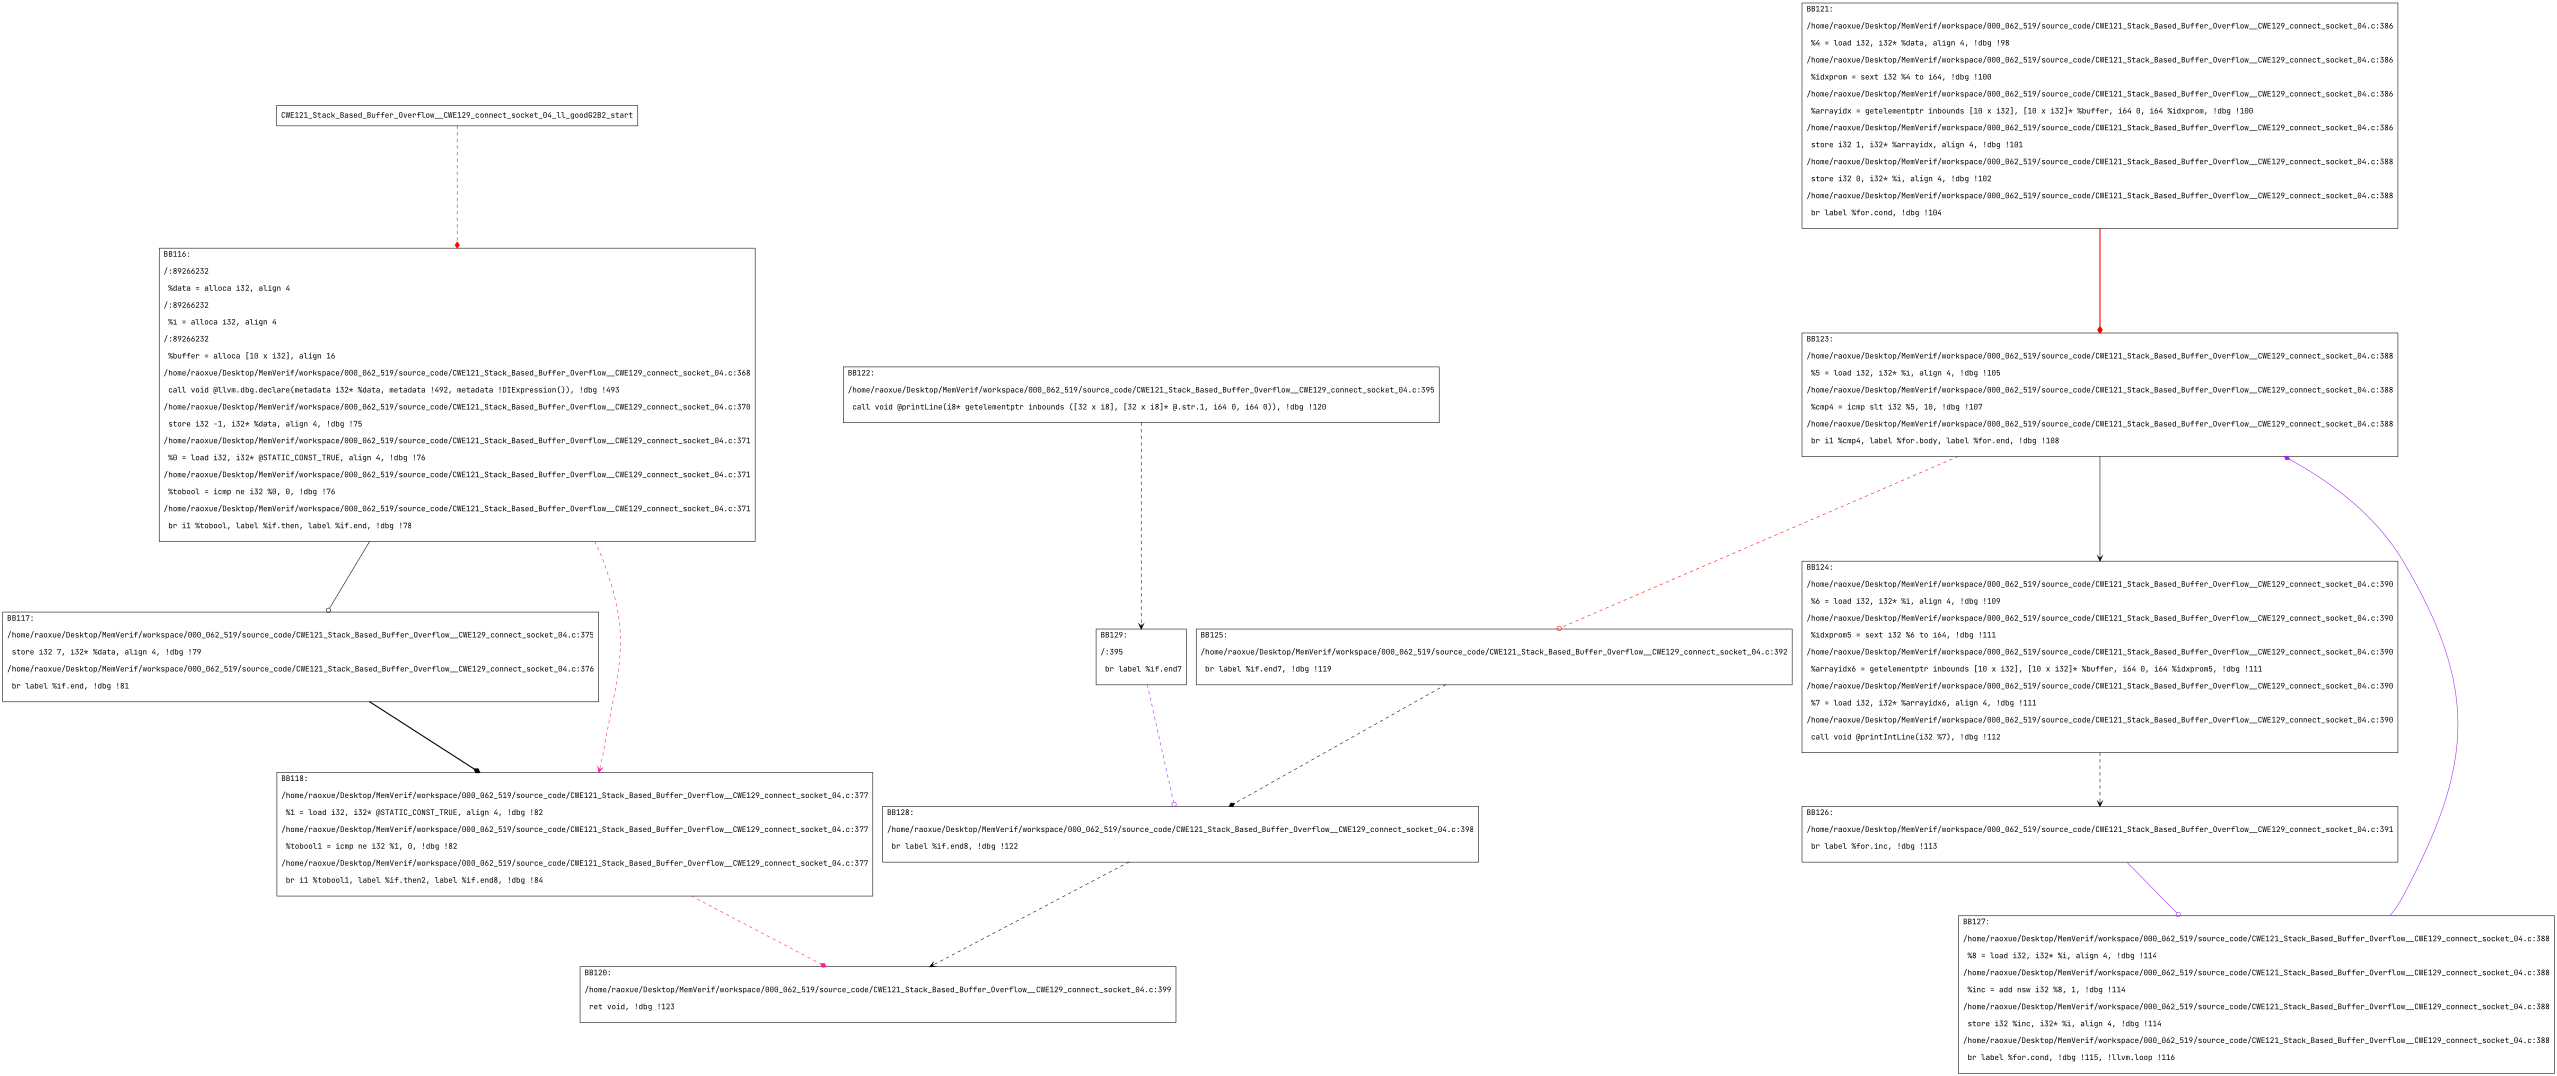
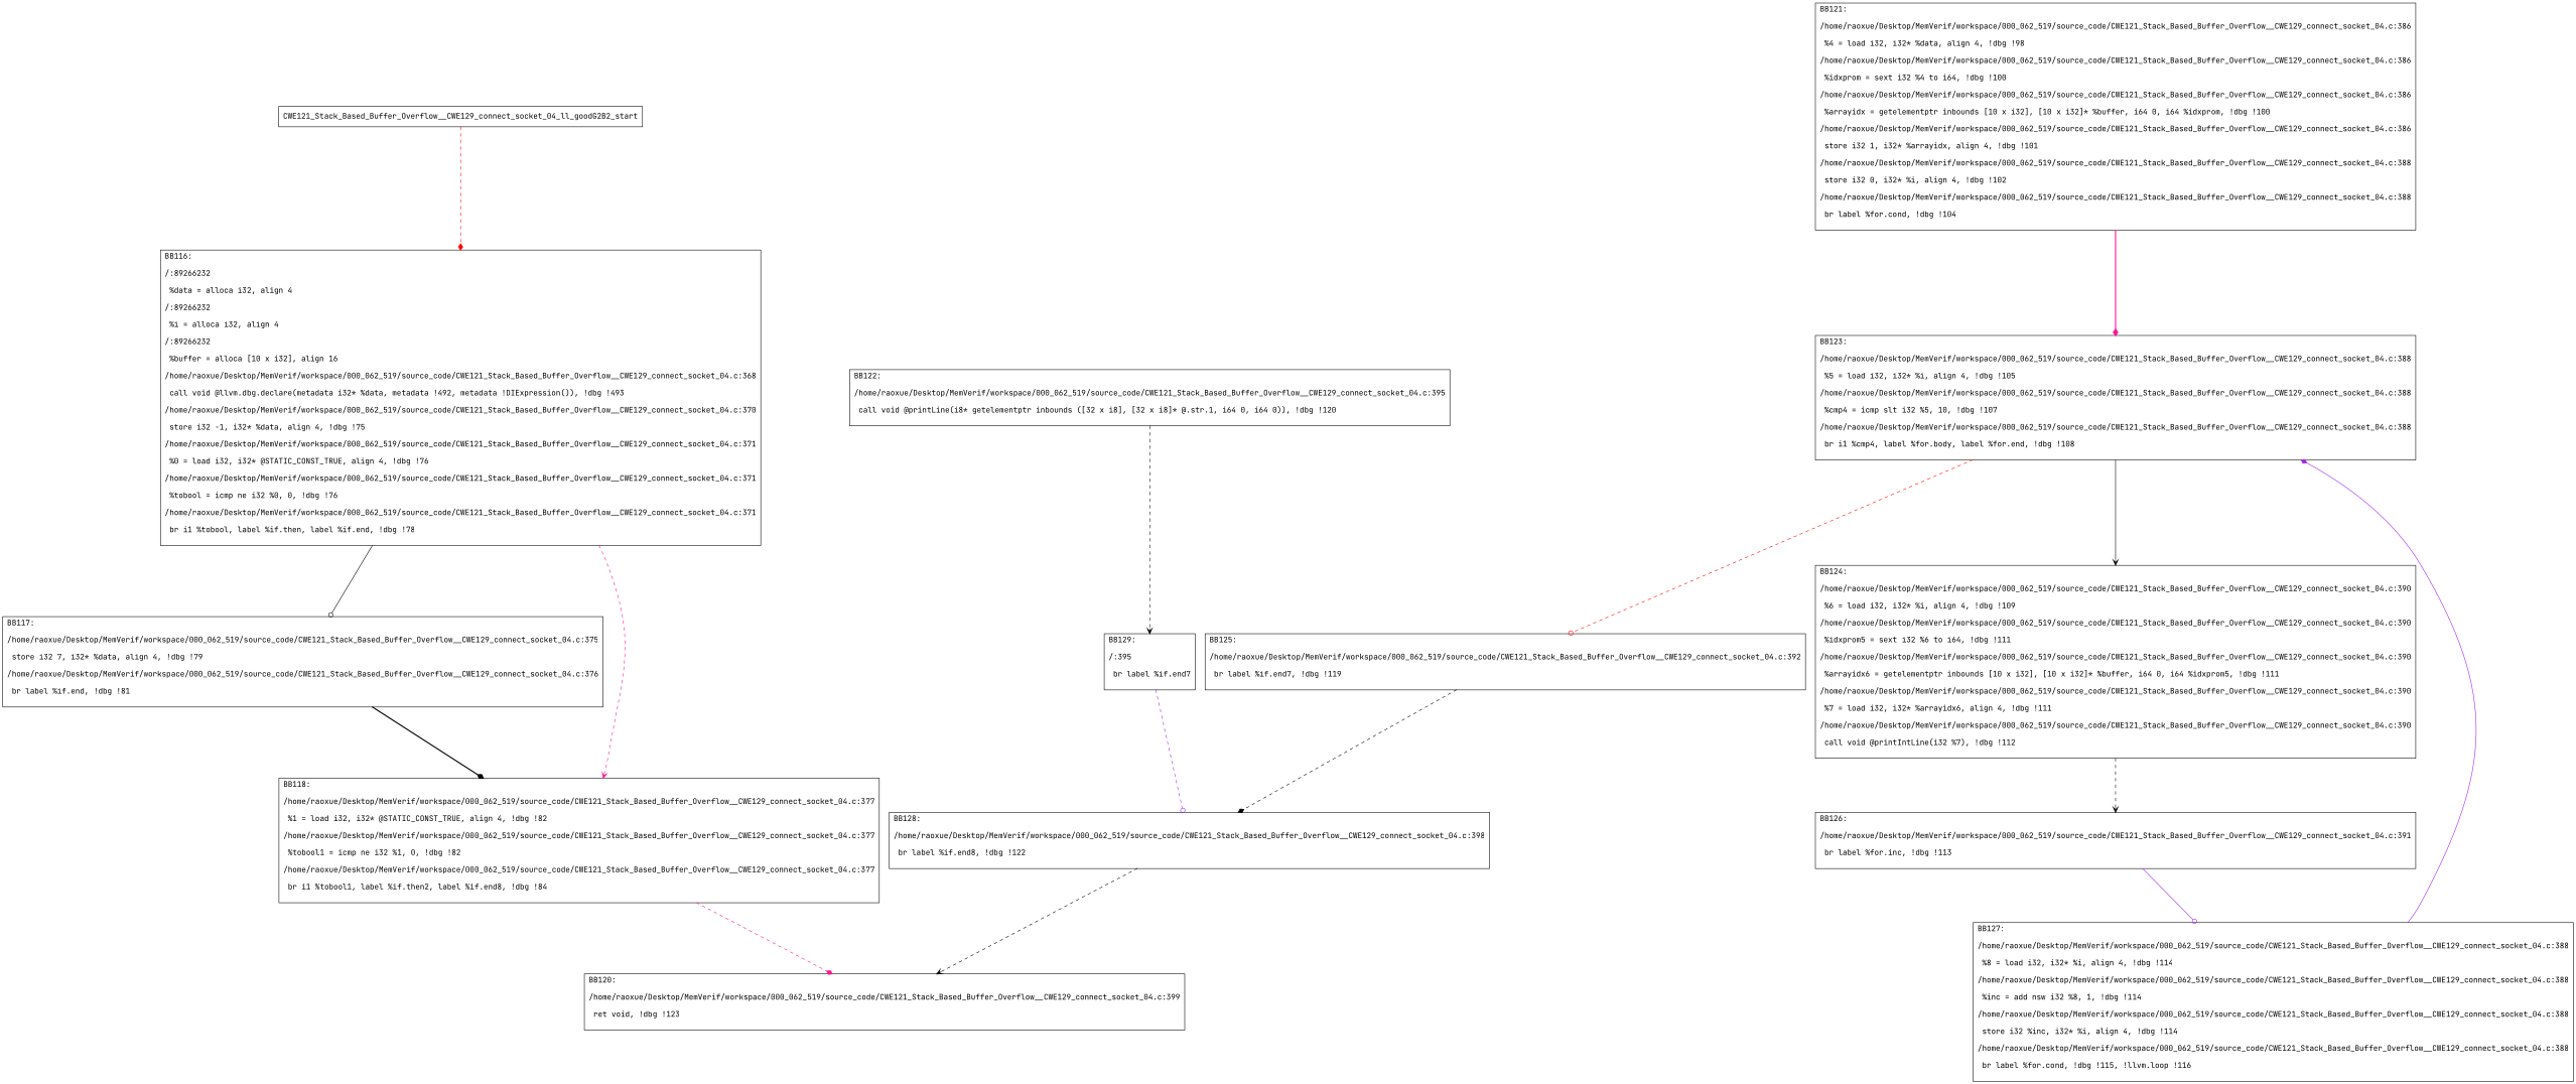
  digraph {
    fontname="JetBrains Mono"
    node [fontname="JetBrains Mono" shape=record]
    edge [arrowhead=diamond color=black fontname="JetBrains Mono" style=dashed]
    n1 [label="{CWE121_Stack_Based_Buffer_Overflow__CWE129_connect_socket_04_ll_goodG2B2_start}"]
    n2 [label="{BB116:\l\l/:89266232\l\n  %data = alloca i32, align 4\l\n/:89266232\l\n  %i = alloca i32, align 4\l\n/:89266232\l\n  %buffer = alloca [10 x i32], align 16\l\n/home/raoxue/Desktop/MemVerif/workspace/000_062_519/source_code/CWE121_Stack_Based_Buffer_Overflow__CWE129_connect_socket_04.c:368\l\n  call void @llvm.dbg.declare(metadata i32* %data, metadata !492, metadata !DIExpression()), !dbg !493\l\n/home/raoxue/Desktop/MemVerif/workspace/000_062_519/source_code/CWE121_Stack_Based_Buffer_Overflow__CWE129_connect_socket_04.c:370\l\n  store i32 -1, i32* %data, align 4, !dbg !75\l\n/home/raoxue/Desktop/MemVerif/workspace/000_062_519/source_code/CWE121_Stack_Based_Buffer_Overflow__CWE129_connect_socket_04.c:371\l\n  %0 = load i32, i32* @STATIC_CONST_TRUE, align 4, !dbg !76\l\n/home/raoxue/Desktop/MemVerif/workspace/000_062_519/source_code/CWE121_Stack_Based_Buffer_Overflow__CWE129_connect_socket_04.c:371\l\n  %tobool = icmp ne i32 %0, 0, !dbg !76\l\n/home/raoxue/Desktop/MemVerif/workspace/000_062_519/source_code/CWE121_Stack_Based_Buffer_Overflow__CWE129_connect_socket_04.c:371\l\n  br i1 %tobool, label %if.then, label %if.end, !dbg !78\l\n}"]
    n3 [label="{BB117:\l\l/home/raoxue/Desktop/MemVerif/workspace/000_062_519/source_code/CWE121_Stack_Based_Buffer_Overflow__CWE129_connect_socket_04.c:375\l\n  store i32 7, i32* %data, align 4, !dbg !79\l\n/home/raoxue/Desktop/MemVerif/workspace/000_062_519/source_code/CWE121_Stack_Based_Buffer_Overflow__CWE129_connect_socket_04.c:376\l\n  br label %if.end, !dbg !81\l\n}"]
    n4 [label="{BB118:\l\l/home/raoxue/Desktop/MemVerif/workspace/000_062_519/source_code/CWE121_Stack_Based_Buffer_Overflow__CWE129_connect_socket_04.c:377\l\n  %1 = load i32, i32* @STATIC_CONST_TRUE, align 4, !dbg !82\l\n/home/raoxue/Desktop/MemVerif/workspace/000_062_519/source_code/CWE121_Stack_Based_Buffer_Overflow__CWE129_connect_socket_04.c:377\l\n  %tobool1 = icmp ne i32 %1, 0, !dbg !82\l\n/home/raoxue/Desktop/MemVerif/workspace/000_062_519/source_code/CWE121_Stack_Based_Buffer_Overflow__CWE129_connect_socket_04.c:377\l\n  br i1 %tobool1, label %if.then2, label %if.end8, !dbg !84\l\n}"]
    n5 [label="{BB120:\l\l/home/raoxue/Desktop/MemVerif/workspace/000_062_519/source_code/CWE121_Stack_Based_Buffer_Overflow__CWE129_connect_socket_04.c:399\l\n  ret void, !dbg !123\l\n}"]
    n6 [label="{BB121:\l\l/home/raoxue/Desktop/MemVerif/workspace/000_062_519/source_code/CWE121_Stack_Based_Buffer_Overflow__CWE129_connect_socket_04.c:386\l\n  %4 = load i32, i32* %data, align 4, !dbg !98\l\n/home/raoxue/Desktop/MemVerif/workspace/000_062_519/source_code/CWE121_Stack_Based_Buffer_Overflow__CWE129_connect_socket_04.c:386\l\n  %idxprom = sext i32 %4 to i64, !dbg !100\l\n/home/raoxue/Desktop/MemVerif/workspace/000_062_519/source_code/CWE121_Stack_Based_Buffer_Overflow__CWE129_connect_socket_04.c:386\l\n  %arrayidx = getelementptr inbounds [10 x i32], [10 x i32]* %buffer, i64 0, i64 %idxprom, !dbg !100\l\n/home/raoxue/Desktop/MemVerif/workspace/000_062_519/source_code/CWE121_Stack_Based_Buffer_Overflow__CWE129_connect_socket_04.c:386\l\n  store i32 1, i32* %arrayidx, align 4, !dbg !101\l\n/home/raoxue/Desktop/MemVerif/workspace/000_062_519/source_code/CWE121_Stack_Based_Buffer_Overflow__CWE129_connect_socket_04.c:388\l\n  store i32 0, i32* %i, align 4, !dbg !102\l\n/home/raoxue/Desktop/MemVerif/workspace/000_062_519/source_code/CWE121_Stack_Based_Buffer_Overflow__CWE129_connect_socket_04.c:388\l\n  br label %for.cond, !dbg !104\l\n}"]
    n7 [label="{BB123:\l\l/home/raoxue/Desktop/MemVerif/workspace/000_062_519/source_code/CWE121_Stack_Based_Buffer_Overflow__CWE129_connect_socket_04.c:388\l\n  %5 = load i32, i32* %i, align 4, !dbg !105\l\n/home/raoxue/Desktop/MemVerif/workspace/000_062_519/source_code/CWE121_Stack_Based_Buffer_Overflow__CWE129_connect_socket_04.c:388\l\n  %cmp4 = icmp slt i32 %5, 10, !dbg !107\l\n/home/raoxue/Desktop/MemVerif/workspace/000_062_519/source_code/CWE121_Stack_Based_Buffer_Overflow__CWE129_connect_socket_04.c:388\l\n  br i1 %cmp4, label %for.body, label %for.end, !dbg !108\l\n}"]
    n8 [label="{BB122:\l\l/home/raoxue/Desktop/MemVerif/workspace/000_062_519/source_code/CWE121_Stack_Based_Buffer_Overflow__CWE129_connect_socket_04.c:395\l\n  call void @printLine(i8* getelementptr inbounds ([32 x i8], [32 x i8]* @.str.1, i64 0, i64 0)), !dbg !120\l\n}"]
    n9 [label="{BB129:\l\l/:395\l\n  br label %if.end7\l\n}"]
    n10 [label="{BB124:\l\l/home/raoxue/Desktop/MemVerif/workspace/000_062_519/source_code/CWE121_Stack_Based_Buffer_Overflow__CWE129_connect_socket_04.c:390\l\n  %6 = load i32, i32* %i, align 4, !dbg !109\l\n/home/raoxue/Desktop/MemVerif/workspace/000_062_519/source_code/CWE121_Stack_Based_Buffer_Overflow__CWE129_connect_socket_04.c:390\l\n  %idxprom5 = sext i32 %6 to i64, !dbg !111\l\n/home/raoxue/Desktop/MemVerif/workspace/000_062_519/source_code/CWE121_Stack_Based_Buffer_Overflow__CWE129_connect_socket_04.c:390\l\n  %arrayidx6 = getelementptr inbounds [10 x i32], [10 x i32]* %buffer, i64 0, i64 %idxprom5, !dbg !111\l\n/home/raoxue/Desktop/MemVerif/workspace/000_062_519/source_code/CWE121_Stack_Based_Buffer_Overflow__CWE129_connect_socket_04.c:390\l\n  %7 = load i32, i32* %arrayidx6, align 4, !dbg !111\l\n/home/raoxue/Desktop/MemVerif/workspace/000_062_519/source_code/CWE121_Stack_Based_Buffer_Overflow__CWE129_connect_socket_04.c:390\l\n  call void @printIntLine(i32 %7), !dbg !112\l\n}"]
    n11 [label="{BB125:\l\l/home/raoxue/Desktop/MemVerif/workspace/000_062_519/source_code/CWE121_Stack_Based_Buffer_Overflow__CWE129_connect_socket_04.c:392\l\n  br label %if.end7, !dbg !119\l\n}"]
    n12 [label="{BB128:\l\l/home/raoxue/Desktop/MemVerif/workspace/000_062_519/source_code/CWE121_Stack_Based_Buffer_Overflow__CWE129_connect_socket_04.c:398\l\n  br label %if.end8, !dbg !122\l\n}"]
    n13 [label="{BB126:\l\l/home/raoxue/Desktop/MemVerif/workspace/000_062_519/source_code/CWE121_Stack_Based_Buffer_Overflow__CWE129_connect_socket_04.c:391\l\n  br label %for.inc, !dbg !113\l\n}"]
    n14 [label="{BB127:\l\l/home/raoxue/Desktop/MemVerif/workspace/000_062_519/source_code/CWE121_Stack_Based_Buffer_Overflow__CWE129_connect_socket_04.c:388\l\n  %8 = load i32, i32* %i, align 4, !dbg !114\l\n/home/raoxue/Desktop/MemVerif/workspace/000_062_519/source_code/CWE121_Stack_Based_Buffer_Overflow__CWE129_connect_socket_04.c:388\l\n  %inc = add nsw i32 %8, 1, !dbg !114\l\n/home/raoxue/Desktop/MemVerif/workspace/000_062_519/source_code/CWE121_Stack_Based_Buffer_Overflow__CWE129_connect_socket_04.c:388\l\n  store i32 %inc, i32* %i, align 4, !dbg !114\l\n/home/raoxue/Desktop/MemVerif/workspace/000_062_519/source_code/CWE121_Stack_Based_Buffer_Overflow__CWE129_connect_socket_04.c:388\l\n  br label %for.cond, !dbg !115, !llvm.loop !116\l\n}"]
    n1 -> n2 [color=red]
    n2 -> n3 [arrowhead=odot style=solid]
    n2 -> n4 [arrowhead=vee color=deeppink]
    n3 -> n4 [style=bold]
    n4 -> n5 [color=deeppink]
-   n6 -> n7 [color=red style=bold]
+   n6 -> n7 [color=deeppink style=bold]
    n7 -> n10 [arrowhead=vee style=solid]
    n7 -> n11 [arrowhead=odot color=red]
    n8 -> n9 [arrowhead=vee]
    n9 -> n12 [arrowhead=odot color=purple]
    n10 -> n13 [arrowhead=vee]
    n11 -> n12
    n12 -> n5 [arrowhead=vee]
    n13 -> n14 [arrowhead=odot color=purple style=solid]
    n14 -> n7 [color=purple style=solid]
  }
